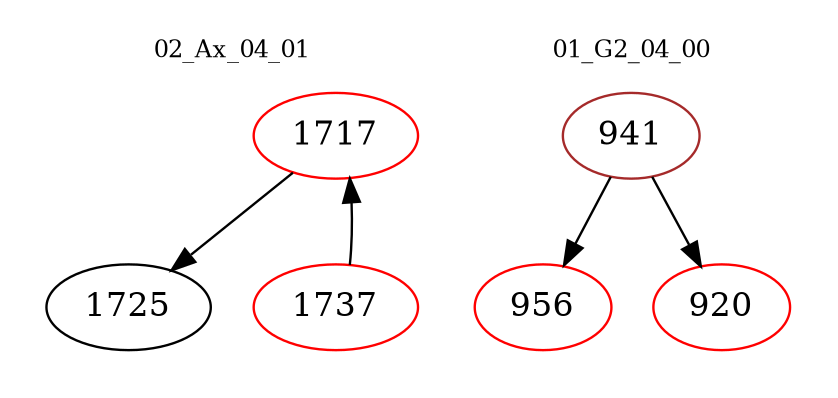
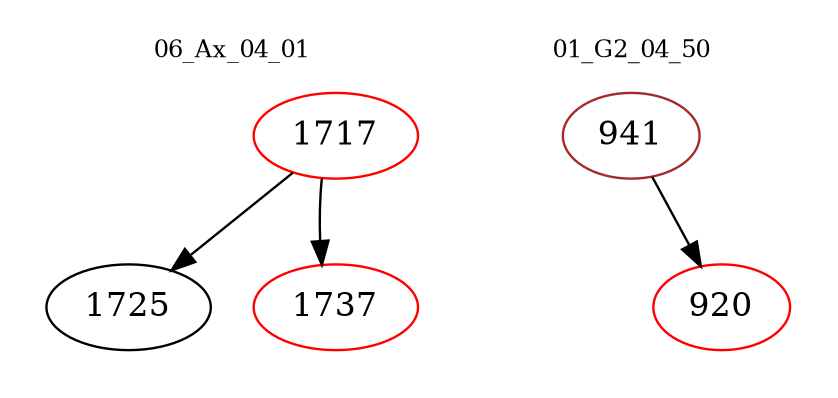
  digraph {
    node [color=red]
    edge [color=black]
    n1 [label=1717]
    n2 [color=black label=1725]
    n3 [label=1737]
    n4 [color=brown label=941]
-   n5 [label=956]
    n6 [label=920]
    subgraph cluster_1 {
      color=white
      fontsize=10
-     label="02_Ax_04_01"
+     label="06_Ax_04_01"
      n1
      n2
      n3
    }
    subgraph cluster_2 {
      color=white
      fontsize=10
-     label="01_G2_04_00"
+     label="01_G2_04_50"
      n4
-     n5
      n6
    }
    n1 -> n2
-   n3 -> n1
-   n4 -> n5
+   n1 -> n3
    n4 -> n6
  }
